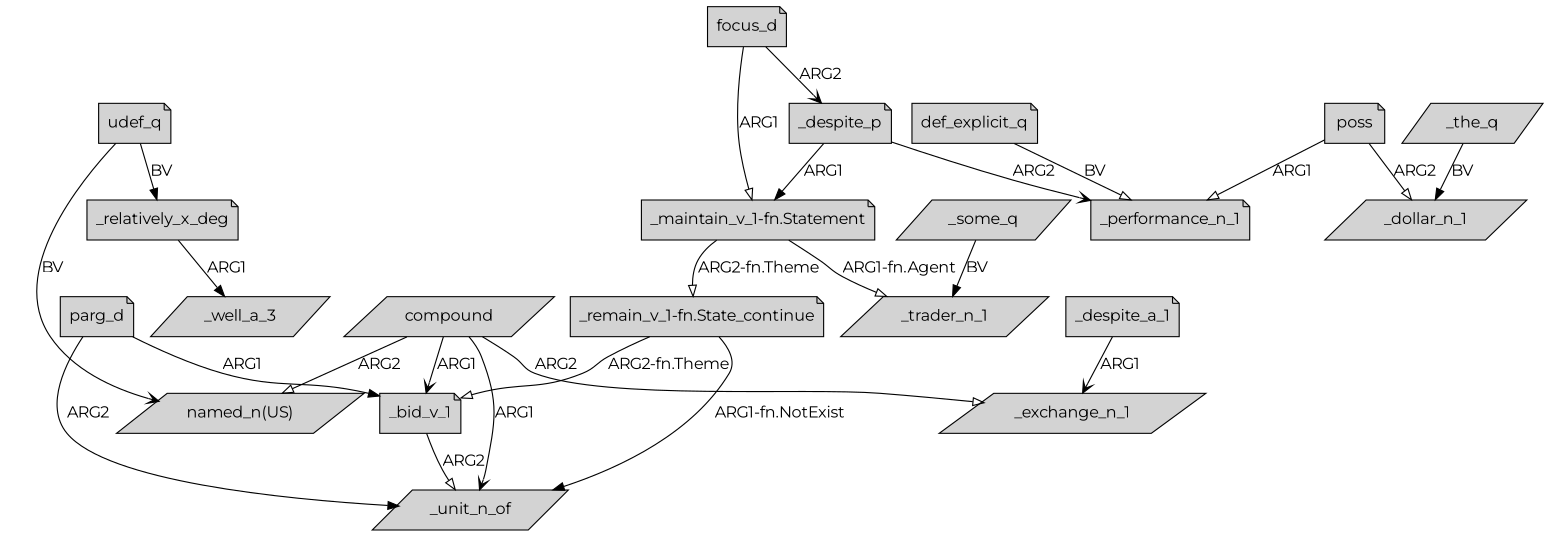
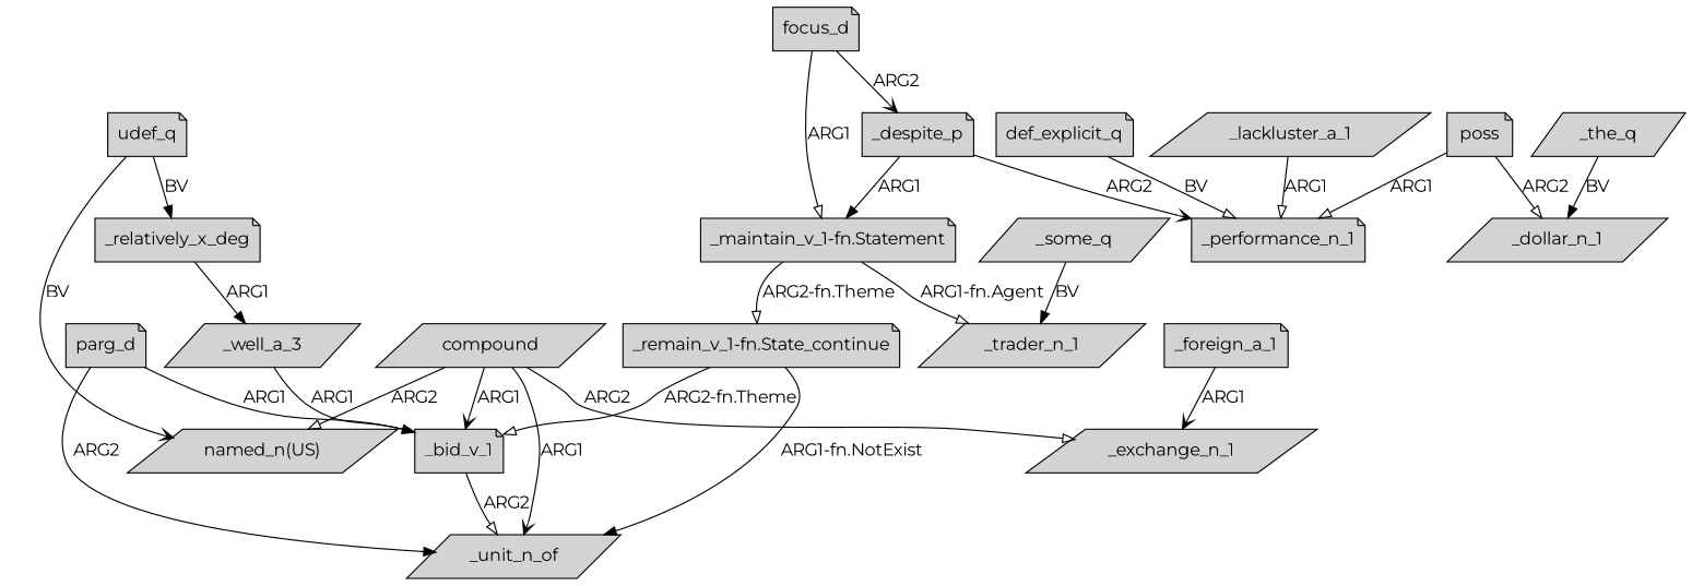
  digraph {
    fontname=Montserrat
    node [fontname=Montserrat shape=note style=filled]
    edge [arrowhead=onormal fontname=Montserrat]
    "named_n(US)" [shape=parallelogram]
    udef_q
    _relatively_x_deg
    _exchange_n_1 [shape=parallelogram]
    "_maintain_v_1-fn.Statement"
    "_remain_v_1-fn.State_continue"
    _trader_n_1 [shape=parallelogram]
    _bid_v_1
    _unit_n_of [shape=parallelogram]
    parg_d
    compound [shape=parallelogram]
-   _foreign_a_1 [label=_despite_a_1]
+   _foreign_a_1
    _the_q [shape=parallelogram]
    _dollar_n_1 [shape=parallelogram]
    focus_d
    _despite_p
    _performance_n_1
    poss
    n19 [label=_well_a_3 shape=parallelogram]
    _some_q [shape=parallelogram]
    def_explicit_q
+   _lackluster_a_1 [shape=parallelogram]
    udef_q -> "named_n(US)" [arrowhead=vee label=BV]
    udef_q -> _relatively_x_deg [arrowhead=normal label=BV]
    _relatively_x_deg -> n19 [arrowhead=normal label=ARG1]
    "_maintain_v_1-fn.Statement" -> "_remain_v_1-fn.State_continue" [label="ARG2-fn.Theme"]
    "_maintain_v_1-fn.Statement" -> _trader_n_1 [label="ARG1-fn.Agent"]
    "_remain_v_1-fn.State_continue" -> _bid_v_1 [label="ARG2-fn.Theme"]
    "_remain_v_1-fn.State_continue" -> _unit_n_of [arrowhead=normal label="ARG1-fn.NotExist"]
    _bid_v_1 -> _unit_n_of [label=ARG2]
    parg_d -> _bid_v_1 [arrowhead=normal label=ARG1]
    parg_d -> _unit_n_of [arrowhead=normal label=ARG2]
    compound -> "named_n(US)" [label=ARG2]
    compound -> _exchange_n_1 [label=ARG2]
    compound -> _bid_v_1 [arrowhead=vee label=ARG1]
    compound -> _unit_n_of [arrowhead=vee label=ARG1]
    _foreign_a_1 -> _exchange_n_1 [arrowhead=vee label=ARG1]
    _the_q -> _dollar_n_1 [arrowhead=normal label=BV]
    focus_d -> "_maintain_v_1-fn.Statement" [label=ARG1]
    focus_d -> _despite_p [arrowhead=vee label=ARG2]
    _despite_p -> "_maintain_v_1-fn.Statement" [arrowhead=normal label=ARG1]
    _despite_p -> _performance_n_1 [arrowhead=vee label=ARG2]
    poss -> _dollar_n_1 [label=ARG2]
    poss -> _performance_n_1 [label=ARG1]
+   n19 -> _bid_v_1 [label=ARG1]
    _some_q -> _trader_n_1 [arrowhead=normal label=BV]
    def_explicit_q -> _performance_n_1 [label=BV]
+   _lackluster_a_1 -> _performance_n_1 [label=ARG1]
  }
